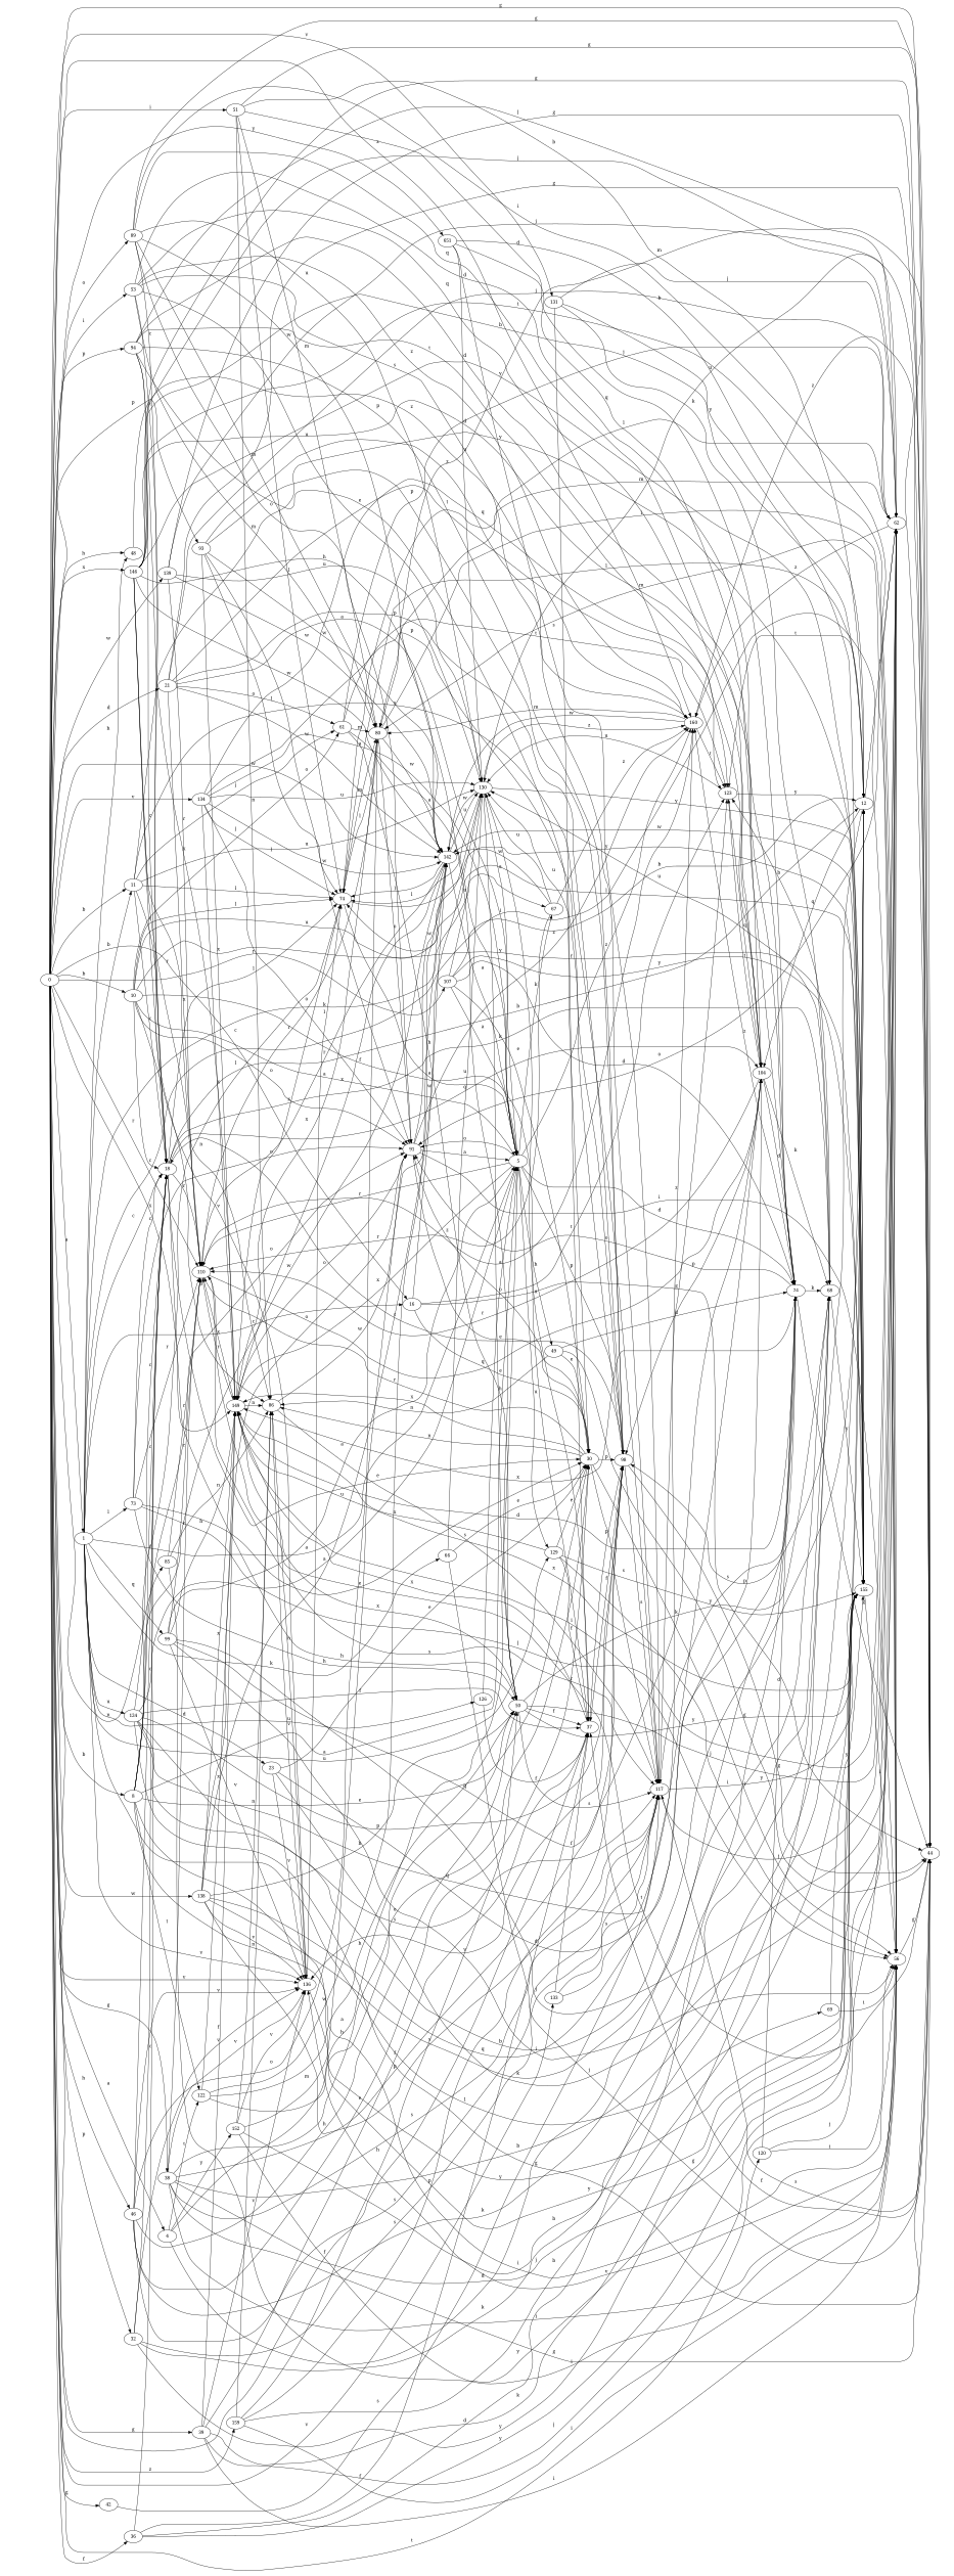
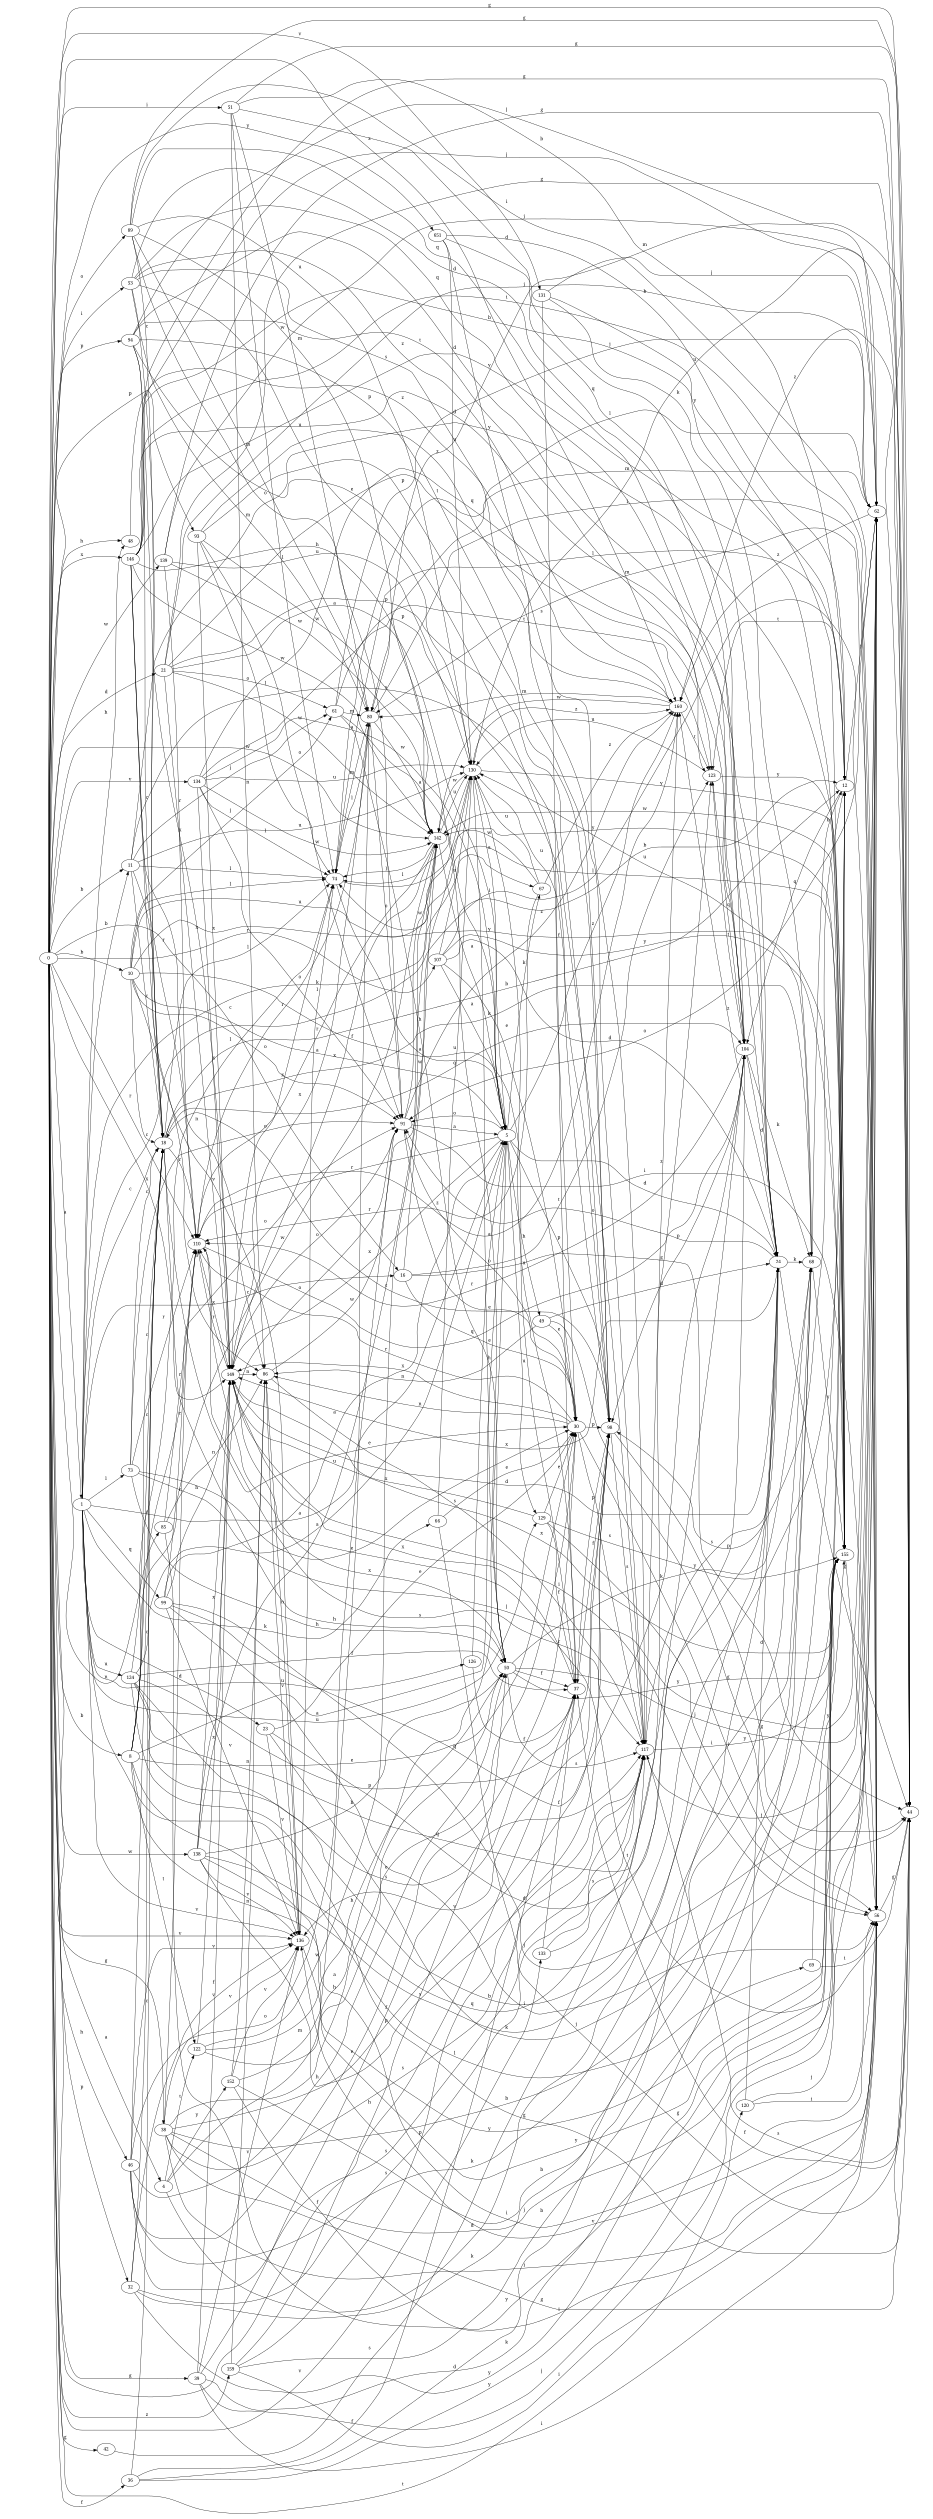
  strict digraph {
    fontname="Noto Serif"
    rankdir=LR
    node [fontname="Noto Serif"]
    edge [fontname="Noto Serif"]
    0
    1
    4
    8
    10
    11
    16
    21
    36
    37
    38
    39
    42
    44
    46
    48
    51
    53
    85
    89
    n21 [label=32]
    93
    94
    107
    110
    120
    131
    133
    134
    136
    138
    139
    142
    146
    149
    n36 [label=651]
    159
    160
    5
    18
    23
    56
    66
    67
    69
    73
    99
    124
    126
    129
    24
    122
    152
    91
    30
    74
    155
    61
    130
    86
    117
    123
    98
    62
    12
    50
    68
    80
    104
    49
    0 -> 1 [label=a]
    0 -> 4 [label=a]
    0 -> 8 [label=b]
    0 -> 10 [label=b]
    0 -> 11 [label=b]
    0 -> 16 [label=c]
    0 -> 21 [label=d]
    0 -> 36 [label=f]
    0 -> 37 [label=f]
    0 -> 38 [label=g]
    0 -> 39 [label=g]
    0 -> 42 [label=g]
    0 -> 44 [label=g]
    0 -> 46 [label=h]
    0 -> 48 [label=h]
    0 -> 51 [label=i]
    0 -> 53 [label=i]
    0 -> 85 [label=n]
    0 -> 89 [label=o]
    0 -> n21 [label=p]
    0 -> 93 [label=p]
    0 -> 94 [label=p]
    0 -> 107 [label=r]
    0 -> 110 [label=r]
    0 -> 120 [label=t]
    0 -> 131 [label=v]
    0 -> 133 [label=v]
    0 -> 134 [label=v]
    0 -> 136 [label=v]
    0 -> 138 [label=w]
    0 -> 139 [label=w]
    0 -> 142 [label=w]
    0 -> 146 [label=x]
    0 -> 149 [label=x]
    0 -> n36 [label=y]
    0 -> 159 [label=z]
    0 -> 160 [label=z]
    1 -> 11 [label=b]
    1 -> 16 [label=c]
    1 -> 48 [label=h]
    1 -> 136 [label=v]
    1 -> 5 [label=a]
    1 -> 18 [label=c]
    1 -> 23 [label=d]
    1 -> 56 [label=i]
    1 -> 66 [label=k]
    1 -> 67 [label=k]
    1 -> 69 [label=l]
    1 -> 73 [label=l]
    1 -> 99 [label=q]
    1 -> 124 [label=u]
    1 -> 126 [label=u]
    1 -> 129 [label=u]
    4 -> 5 [label=a]
    4 -> 24 [label=d]
    4 -> 122 [label=t]
    4 -> 152 [label=y]
    8 -> 142 [label=w]
    8 -> 5 [label=a]
    8 -> 18 [label=c]
    8 -> 56 [label=i]
    8 -> 122 [label=t]
    8 -> 91 [label=o]
    8 -> 30 [label=e]
    8 -> 74 [label=l]
    8 -> 155 [label=y]
    10 -> 37 [label=f]
    10 -> 136 [label=v]
    10 -> 5 [label=a]
    10 -> 18 [label=c]
    10 -> 91 [label=o]
    10 -> 74 [label=l]
    10 -> 155 [label=y]
    10 -> 61 [label=j]
    10 -> 130 [label=u]
    11 -> 18 [label=c]
    11 -> 74 [label=l]
    11 -> 155 [label=y]
    11 -> 61 [label=j]
    11 -> 130 [label=u]
    11 -> 86 [label=n]
    11 -> 117 [label=s]
    16 -> 44 [label=g]
    16 -> 142 [label=w]
    16 -> 30 [label=e]
    16 -> 123 [label=t]
    21 -> 44 [label=g]
    21 -> 142 [label=w]
-   21 -> 110 [label=x]
+   21 -> 149 [label=x]
    21 -> 5 [label=a]
    21 -> 61 [label=o]
    21 -> 123 [label=t]
    21 -> 98 [label=p]
    21 -> 62 [label=j]
    36 -> 37 [label=f]
    36 -> 18 [label=c]
    36 -> 24 [label=d]
    36 -> 155 [label=y]
    37 -> 149 [label=x]
    37 -> 130 [label=u]
    37 -> 98 [label=p]
    38 -> 44 [label=g]
    38 -> 110 [label=r]
    38 -> 136 [label=v]
    38 -> 56 [label=i]
    38 -> 117 [label=s]
    38 -> 98 [label=p]
    38 -> 62 [label=j]
    38 -> 12 [label=b]
    38 -> 50 [label=h]
    39 -> 37 [label=f]
    39 -> 136 [label=v]
    39 -> 149 [label=f]
    39 -> 56 [label=i]
    39 -> 62 [label=j]
    39 -> 68 [label=k]
    42 -> 117 [label=s]
    44 -> 37 [label=f]
    44 -> 110 [label=r]
    44 -> 160 [label=z]
    44 -> 130 [label=u]
    44 -> 117 [label=s]
    44 -> 80 [label=m]
    46 -> 136 [label=v]
    46 -> 18 [label=c]
    46 -> 91 [label=o]
    46 -> 30 [label=e]
    46 -> 117 [label=s]
    46 -> 50 [label=h]
    46 -> 68 [label=k]
    48 -> 160 [label=z]
    51 -> 44 [label=g]
    51 -> 24 [label=d]
    51 -> 74 [label=l]
    51 -> 86 [label=n]
    51 -> 12 [label=b]
    51 -> 80 [label=m]
    53 -> 160 [label=z]
    53 -> 18 [label=c]
    53 -> 24 [label=d]
    53 -> 130 [label=u]
    53 -> 117 [label=s]
    53 -> 80 [label=m]
    53 -> 104 [label=q]
    85 -> 110 [label=r]
    85 -> 155 [label=y]
    85 -> 86 [label=n]
    89 -> 44 [label=g]
    89 -> 142 [label=w]
    89 -> 18 [label=c]
    89 -> 56 [label=i]
    89 -> 91 [label=o]
    89 -> 130 [label=u]
    89 -> 80 [label=m]
    89 -> 104 [label=q]
    n21 -> 136 [label=v]
    n21 -> 18 [label=c]
    n21 -> 155 [label=y]
    n21 -> 117 [label=s]
    n21 -> 68 [label=k]
    93 -> 142 [label=w]
    93 -> 149 [label=x]
    93 -> 160 [label=z]
    93 -> 91 [label=o]
    93 -> 74 [label=l]
    93 -> 98 [label=p]
    94 -> 149 [label=x]
    94 -> 18 [label=c]
    94 -> 24 [label=d]
    94 -> 30 [label=e]
    94 -> 123 [label=t]
    94 -> 98 [label=p]
    94 -> 62 [label=j]
    107 -> 5 [label=a]
    107 -> 24 [label=d]
    107 -> 30 [label=e]
    107 -> 155 [label=y]
    107 -> 130 [label=u]
    107 -> 12 [label=b]
    110 -> 149 [label=x]
    110 -> 160 [label=z]
    110 -> 117 [label=s]
    110 -> 104 [label=q]
    120 -> 56 [label=i]
    120 -> 24 [label=d]
    120 -> 62 [label=j]
    131 -> 37 [label=f]
    131 -> 155 [label=y]
    131 -> 62 [label=j]
    131 -> 68 [label=k]
    133 -> 37 [label=f]
    133 -> 117 [label=s]
    133 -> 123 [label=t]
    134 -> 142 [label=w]
    134 -> 149 [label=x]
    134 -> 5 [label=a]
    134 -> 91 [label=o]
    134 -> 74 [label=l]
    134 -> 130 [label=u]
    134 -> 98 [label=p]
    134 -> 104 [label=q]
    136 -> 74 [label=l]
    136 -> 155 [label=y]
    136 -> 86 [label=n]
    138 -> 136 [label=v]
    138 -> 149 [label=x]
    138 -> 91 [label=o]
    138 -> 130 [label=u]
    138 -> 117 [label=s]
    138 -> 50 [label=h]
    138 -> 68 [label=k]
    138 -> 104 [label=q]
    139 -> 44 [label=g]
    139 -> 110 [label=r]
    139 -> 142 [label=w]
    139 -> 130 [label=u]
    139 -> 62 [label=j]
    142 -> 110 [label=r]
    142 -> 149 [label=x]
    142 -> 5 [label=a]
    142 -> 74 [label=l]
    142 -> 130 [label=u]
    146 -> 44 [label=g]
    146 -> 110 [label=r]
    146 -> 142 [label=w]
    146 -> 18 [label=c]
    146 -> 56 [label=i]
    146 -> 24 [label=d]
    146 -> 155 [label=y]
    146 -> 86 [label=n]
    146 -> 62 [label=j]
    146 -> 12 [label=b]
    146 -> 50 [label=h]
    149 -> 110 [label=r]
    149 -> 56 [label=i]
    149 -> 24 [label=d]
    149 -> 91 [label=o]
    149 -> 86 [label=n]
    n36 -> 130 [label=u]
    n36 -> 117 [label=s]
    n36 -> 12 [label=b]
    n36 -> 104 [label=q]
    159 -> 56 [label=i]
    159 -> 86 [label=n]
    159 -> 98 [label=p]
    159 -> 12 [label=b]
    159 -> 50 [label=h]
    160 -> 142 [label=w]
    160 -> 123 [label=t]
    160 -> 80 [label=m]
    5 -> 110 [label=r]
    5 -> 149 [label=x]
    5 -> 160 [label=z]
    5 -> 67 [label=k]
    5 -> 129 [label=u]
    5 -> 24 [label=d]
    5 -> 91 [label=o]
    5 -> 98 [label=p]
    5 -> 49 [label=h]
    18 -> 110 [label=r]
    18 -> 30 [label=e]
    18 -> 74 [label=l]
    18 -> 12 [label=b]
    18 -> 50 [label=h]
    18 -> 68 [label=k]
    18 -> 104 [label=q]
    23 -> 136 [label=v]
    23 -> 24 [label=d]
    23 -> 30 [label=e]
    23 -> 62 [label=j]
    56 -> 44 [label=g]
    56 -> 136 [label=v]
    56 -> 80 [label=m]
    66 -> 44 [label=g]
    66 -> 30 [label=e]
    66 -> 130 [label=u]
    67 -> 110 [label=r]
    67 -> 142 [label=w]
    67 -> 160 [label=z]
    67 -> 130 [label=u]
    69 -> 56 [label=i]
    69 -> 155 [label=y]
    73 -> 110 [label=r]
    73 -> 18 [label=c]
    73 -> 91 [label=o]
    73 -> 30 [label=e]
    73 -> 62 [label=j]
    73 -> 50 [label=h]
    99 -> 110 [label=r]
    99 -> 136 [label=v]
    99 -> 149 [label=h]
    99 -> 5 [label=a]
    99 -> 56 [label=i]
    99 -> 62 [label=j]
    99 -> 104 [label=q]
    124 -> 37 [label=f]
    124 -> 44 [label=g]
    124 -> 5 [label=a]
    124 -> 18 [label=c]
    124 -> 117 [label=s]
    124 -> 98 [label=p]
    124 -> 12 [label=b]
    124 -> 104 [label=q]
    126 -> 37 [label=f]
    126 -> 5 [label=a]
    129 -> 37 [label=f]
    129 -> 149 [label=x]
    129 -> 56 [label=i]
    129 -> 30 [label=e]
    129 -> 155 [label=y]
    24 -> 44 [label=g]
    24 -> 149 [label=x]
    24 -> 160 [label=z]
    24 -> 91 [label=o]
    24 -> 117 [label=s]
    24 -> 68 [label=k]
    122 -> 142 [label=w]
    122 -> 149 [label=x]
    122 -> 30 [label=e]
    122 -> 50 [label=h]
    152 -> 136 [label=v]
    152 -> 56 [label=i]
    152 -> 86 [label=n]
    152 -> 12 [label=b]
    152 -> 80 [label=m]
    91 -> 142 [label=w]
    91 -> 160 [label=z]
    91 -> 5 [label=a]
    91 -> 56 [label=i]
    91 -> 30 [label=e]
    30 -> 110 [label=r]
    30 -> 149 [label=x]
    30 -> 56 [label=i]
    30 -> 91 [label=o]
    30 -> 86 [label=n]
    30 -> 117 [label=s]
    30 -> 98 [label=p]
    74 -> 149 [label=x]
    74 -> 5 [label=a]
    74 -> 155 [label=y]
    74 -> 80 [label=m]
    155 -> 142 [label=w]
    155 -> 149 [label=x]
    155 -> 56 [label=i]
    155 -> 74 [label=l]
    61 -> 5 [label=a]
    61 -> 123 [label=t]
    61 -> 62 [label=j]
    61 -> 50 [label=h]
    61 -> 80 [label=m]
    130 -> 142 [label=w]
    130 -> 160 [label=z]
    130 -> 5 [label=a]
    130 -> 74 [label=l]
    130 -> 155 [label=y]
    130 -> 50 [label=h]
    86 -> 136 [label=v]
    86 -> 142 [label=w]
    86 -> 117 [label=s]
    117 -> 160 [label=z]
    117 -> 155 [label=y]
    117 -> 62 [label=j]
    123 -> 155 [label=y]
    123 -> 130 [label=u]
    123 -> 104 [label=q]
    98 -> 37 [label=f]
    98 -> 44 [label=g]
    98 -> 136 [label=v]
    98 -> 18 [label=c]
    98 -> 130 [label=u]
    98 -> 117 [label=s]
    62 -> 160 [label=z]
    62 -> 91 [label=o]
    62 -> 74 [label=l]
    62 -> 80 [label=m]
    12 -> 74 [label=l]
    12 -> 123 [label=t]
    12 -> 98 [label=p]
    12 -> 62 [label=j]
    12 -> 104 [label=q]
    50 -> 37 [label=f]
    50 -> 149 [label=x]
    50 -> 155 [label=y]
    50 -> 117 [label=s]
    50 -> 62 [label=j]
    50 -> 68 [label=k]
    68 -> 155 [label=y]
    68 -> 130 [label=u]
-   68 -> 123 [label=b]
+   68 -> 12 [label=b]
    80 -> 110 [label=r]
    80 -> 142 [label=w]
    80 -> 149 [label=x]
    80 -> 56 [label=i]
    80 -> 91 [label=o]
    80 -> 74 [label=l]
    104 -> 110 [label=r]
    104 -> 24 [label=d]
    104 -> 123 [label=t]
    104 -> 98 [label=p]
    104 -> 68 [label=k]
    49 -> 44 [label=g]
    49 -> 24 [label=d]
    49 -> 30 [label=e]
    49 -> 86 [label=n]
  }
